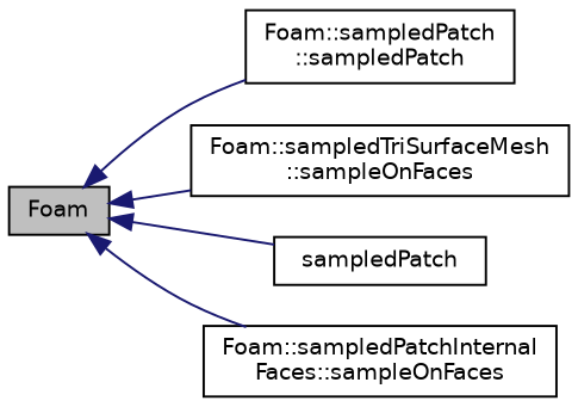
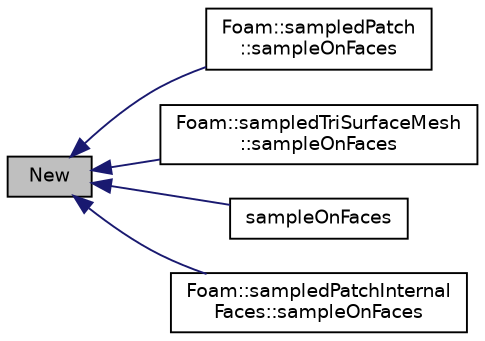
  digraph {
    rankdir=LR
    node [color=black fontname=Helvetica fontsize=10 shape=record]
    edge [color=midnightblue dir=back fontname=Helvetica fontsize=10 labelfontname=Helvetica labelfontsize=10 style=solid]
-   n1 [fillcolor=grey75 fontcolor=black height=0.2 label=Foam style=filled width=0.4]
-   n2 [height=0.2 label="Foam::sampledPatch\l::sampledPatch" width=0.4]
+   n1 [fillcolor=grey75 fontcolor=black height=0.2 label=New style=filled width=0.4]
+   n2 [height=0.2 label="Foam::sampledPatch\l::sampleOnFaces" width=0.4]
    n3 [height=0.2 label="Foam::sampledTriSurfaceMesh\l::sampleOnFaces" width=0.4]
-   n4 [height=0.2 label=sampledPatch width=0.4]
+   n4 [height=0.2 label=sampleOnFaces width=0.4]
    n5 [height=0.2 label="Foam::sampledPatchInternal\lFaces::sampleOnFaces" width=0.4]
    n1 -> n2
    n1 -> n3
    n1 -> n4
    n1 -> n5
  }
